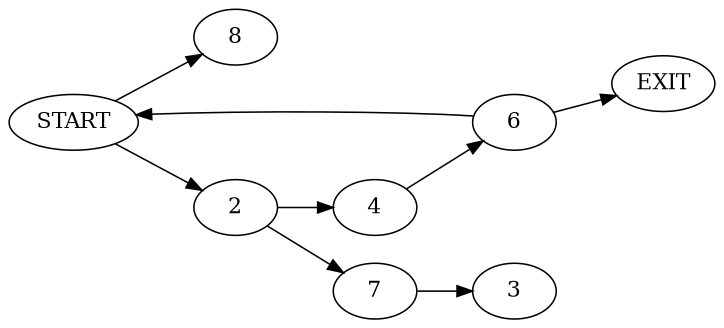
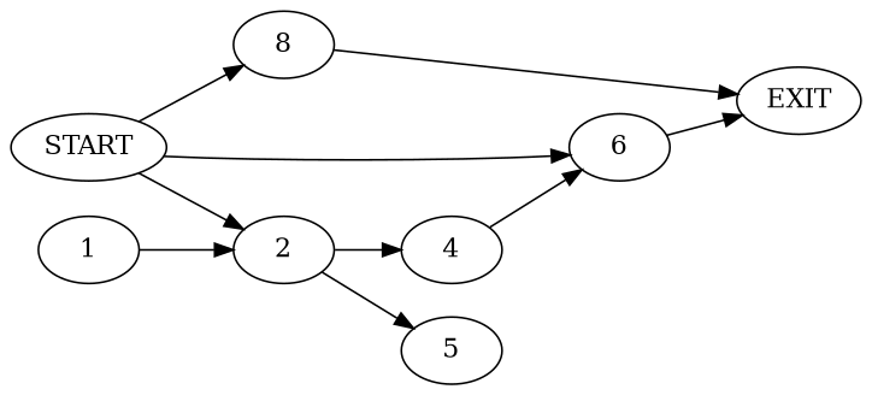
  digraph {
    rankdir=LR
    n1 [label=START]
    6
    n3 [label=8]
    2
+   1
    n6 [label=EXIT]
    4
-   5 [label=7]
-   3
-   6 -> n1
+   5
+   n1 -> 6
    n1 -> n3
    n1 -> 2
    6 -> n6
+   n3 -> n6
    2 -> 4
    2 -> 5
+   1 -> 2
    4 -> 6
-   5 -> 3
  }
